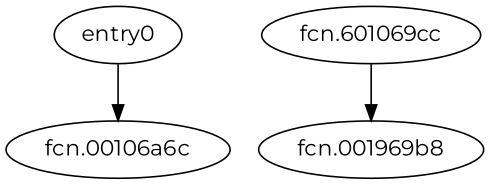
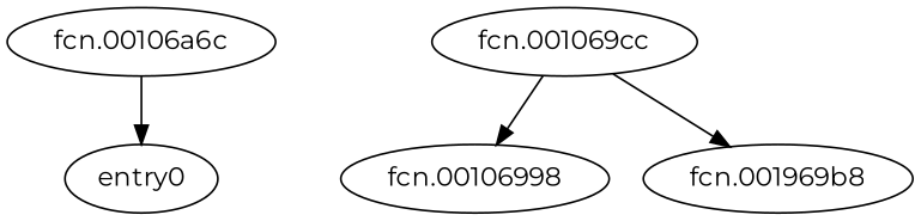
  digraph {
    fontname=Montserrat
    node [fontname=Montserrat]
    edge [fontname=Montserrat]
    n1 [label=entry0]
    n2 [label="fcn.00106a6c"]
-   n3 [label="fcn.601069cc"]
+   n3 [label="fcn.001069cc"]
+   n4 [label="fcn.00106998"]
    n5 [label="fcn.001969b8"]
-   n1 -> n2
+   n2 -> n1
+   n3 -> n4
    n3 -> n5
  }
